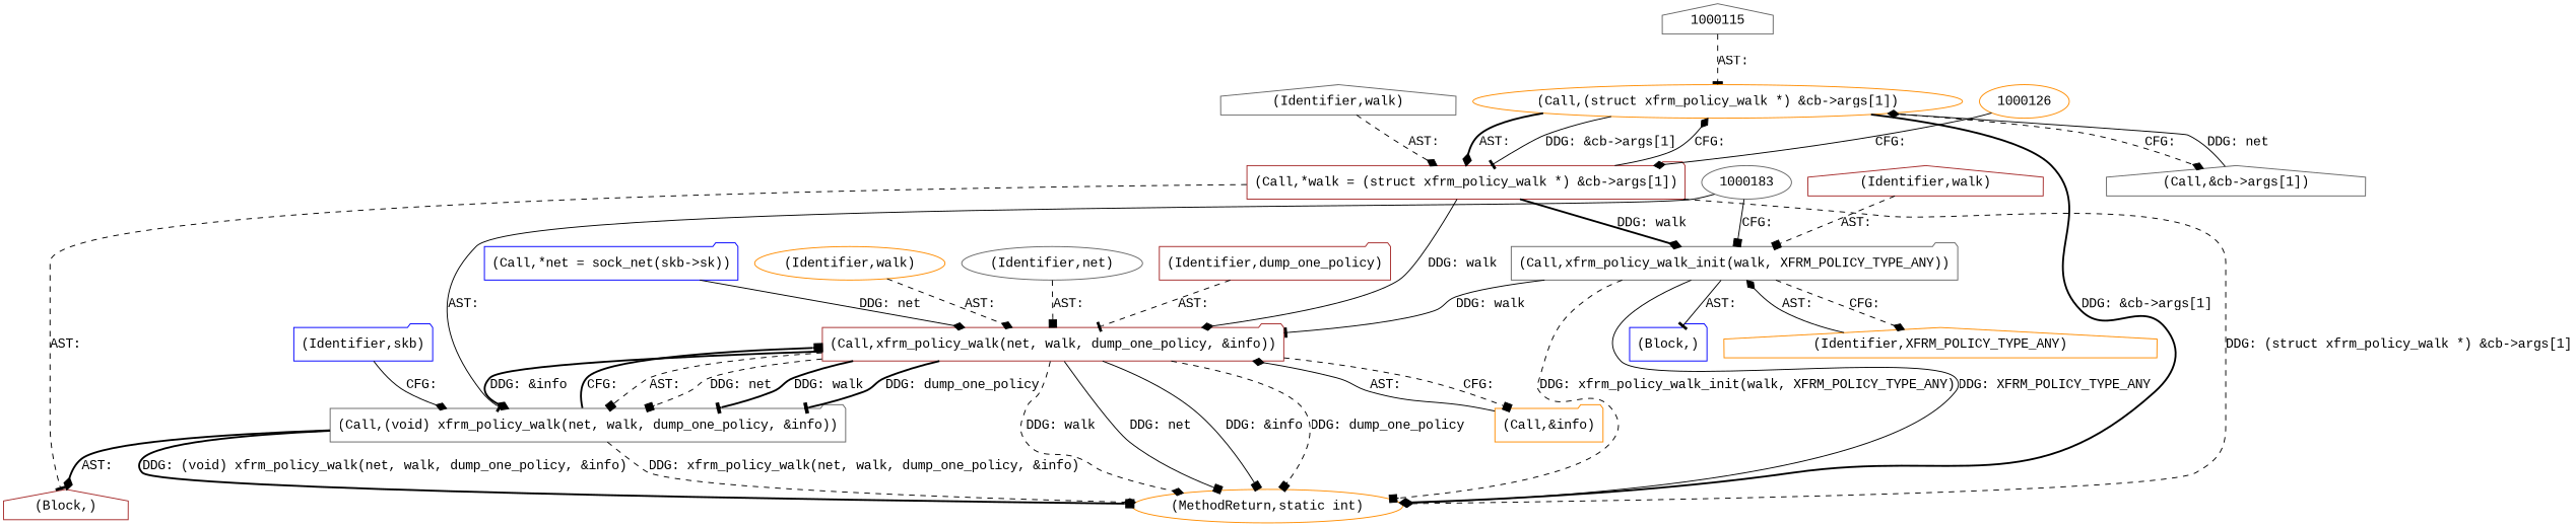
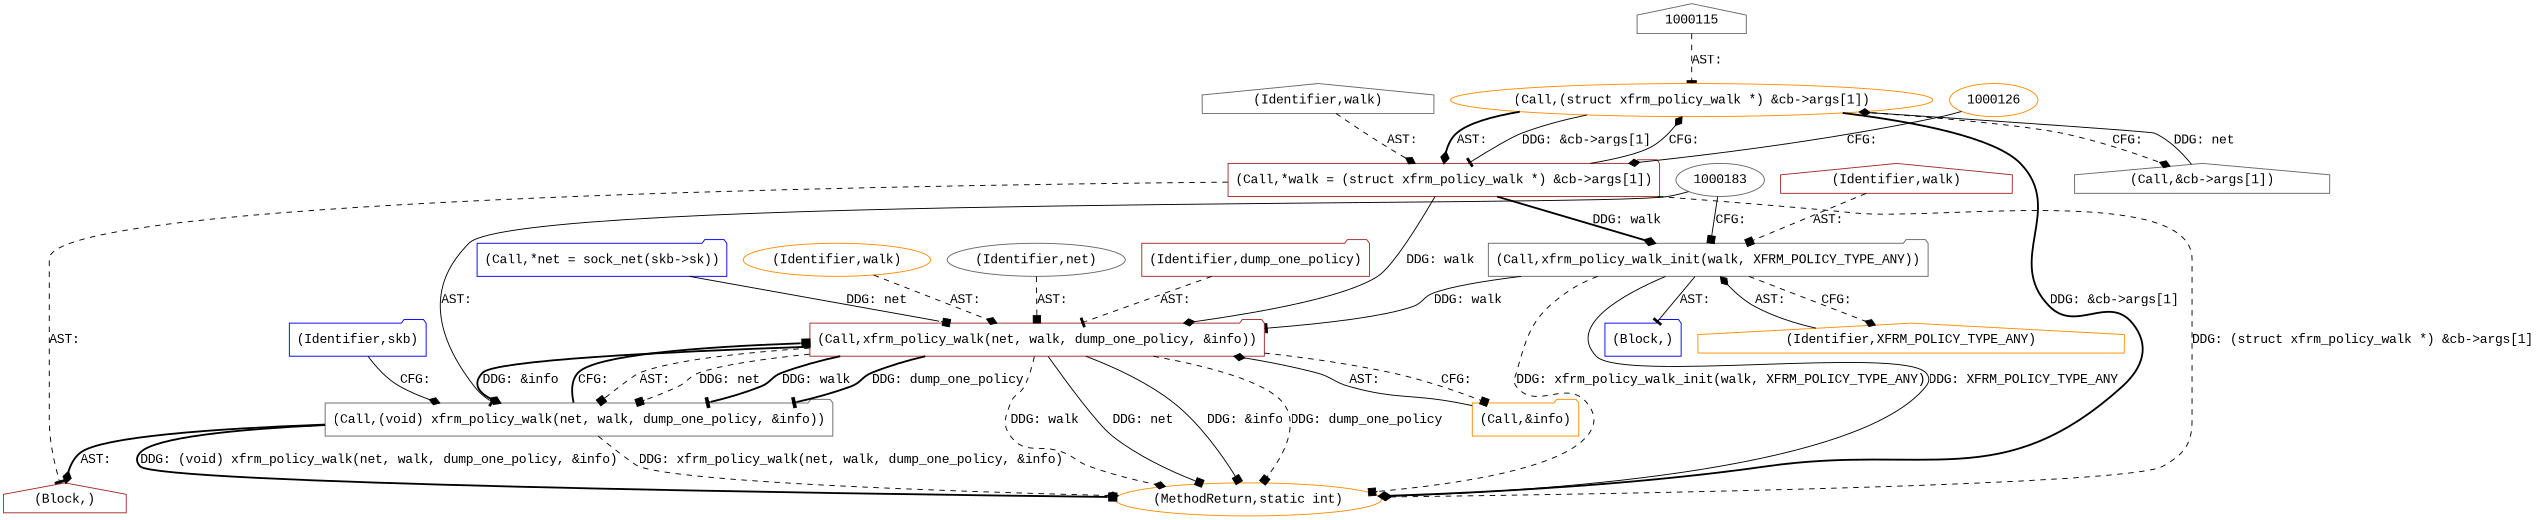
  digraph {
    fontname="Liberation Mono"
    node [color=gray40 fontname="Liberation Mono" shape=folder]
    edge [arrowhead=diamond fontname="Liberation Mono" style=dashed]
    n1 [color=darkorange label="(Call,(struct xfrm_policy_walk *) &cb->args[1])" shape=ellipse]
    n2 [color=brown label="(Call,*walk = (struct xfrm_policy_walk *) &cb->args[1])"]
    n3 [label="(Call,&cb->args[1])" shape=house]
    n4 [color=darkorange label="(MethodReturn,static int)" shape=ellipse]
    n5 [label="(Call,xfrm_policy_walk_init(walk, XFRM_POLICY_TYPE_ANY))"]
    n6 [color=brown label="(Call,xfrm_policy_walk(net, walk, dump_one_policy, &info))"]
    n7 [color=brown label="(Block,)" shape=house]
    n8 [color=blue label="(Block,)"]
    n9 [color=darkorange label="(Identifier,XFRM_POLICY_TYPE_ANY)" shape=house]
    n10 [label="(Call,(void) xfrm_policy_walk(net, walk, dump_one_policy, &info))"]
    n11 [color=darkorange label="(Call,&info)"]
    n12 [label="(Identifier,walk)" shape=house]
    n13 [color=blue label="(Call,*net = sock_net(skb->sk))"]
    n14 [color=brown label="(Identifier,walk)" shape=house]
    n15 [color=darkorange label="(Identifier,walk)" shape=ellipse]
    n16 [label="(Identifier,net)" shape=ellipse]
    n17 [color=brown label="(Identifier,dump_one_policy)"]
    n18 [color=blue label="(Identifier,skb)"]
    1000115 [shape=house]
    1000126 [color=darkorange shape=ellipse]
    1000183 [shape=ellipse]
    n1 -> n2 [label="AST: " style=bold]
    n1 -> n2 [arrowhead=tee label="DDG: &cb->args[1]" style=solid]
    n1 -> n3 [label="CFG: "]
    n1 -> n4 [label="DDG: &cb->args[1]" style=bold]
    n2 -> n1 [label="CFG: " style=solid]
    n2 -> n4 [label="DDG: (struct xfrm_policy_walk *) &cb->args[1]"]
    n2 -> n5 [label="DDG: walk" style=bold]
    n2 -> n6 [label="DDG: walk" style=solid]
    n2 -> n7 [arrowhead=tee label="AST: "]
    n3 -> n1 [label="DDG: net" style=solid]
    n5 -> n4 [arrowhead=box label="DDG: xfrm_policy_walk_init(walk, XFRM_POLICY_TYPE_ANY)"]
    n5 -> n4 [label="DDG: XFRM_POLICY_TYPE_ANY" style=solid]
    n5 -> n6 [arrowhead=tee label="DDG: walk" style=solid]
    n5 -> n8 [arrowhead=tee label="AST: " style=solid]
    n5 -> n9 [label="CFG: "]
    n6 -> n4 [label="DDG: walk"]
    n6 -> n4 [arrowhead=box label="DDG: net" style=solid]
    n6 -> n4 [arrowhead=box label="DDG: &info" style=solid]
    n6 -> n4 [arrowhead=box label="DDG: dump_one_policy"]
    n6 -> n10 [arrowhead=box label="AST: "]
    n6 -> n10 [arrowhead=box label="DDG: net"]
    n6 -> n10 [arrowhead=tee label="DDG: walk" style=bold]
    n6 -> n10 [arrowhead=tee label="DDG: dump_one_policy" style=bold]
    n6 -> n10 [label="DDG: &info" style=bold]
    n6 -> n11 [arrowhead=box label="CFG: "]
    n9 -> n5 [label="AST: " style=solid]
    n10 -> n4 [arrowhead=box label="DDG: (void) xfrm_policy_walk(net, walk, dump_one_policy, &info)" style=bold]
    n10 -> n4 [label="DDG: xfrm_policy_walk(net, walk, dump_one_policy, &info)"]
    n10 -> n6 [arrowhead=box label="CFG: " style=bold]
    n10 -> n7 [label="AST: " style=bold]
    n11 -> n6 [label="AST: " style=solid]
    n12 -> n2 [label="AST: "]
-   n13 -> n6 [label="DDG: net" style=solid]
+   n13 -> n6 [arrowhead=box label="DDG: net" style=solid]
    n14 -> n5 [arrowhead=box label="AST: "]
    n15 -> n6 [label="AST: "]
    n16 -> n6 [arrowhead=box label="AST: "]
    n17 -> n6 [arrowhead=tee label="AST: "]
    n18 -> n10 [label="CFG: " style=solid]
    1000115 -> n1 [arrowhead=tee label="AST: "]
    1000126 -> n2 [label="CFG: " style=solid]
    1000183 -> n5 [arrowhead=box label="CFG: " style=solid]
    1000183 -> n10 [arrowhead=tee label="AST: " style=solid]
  }
